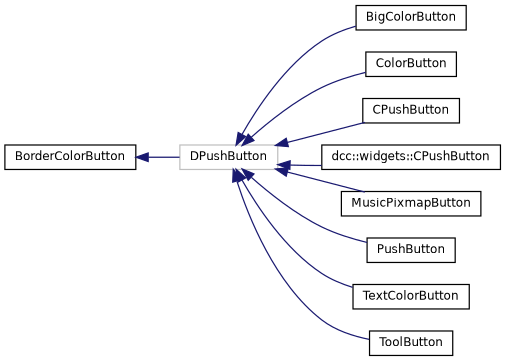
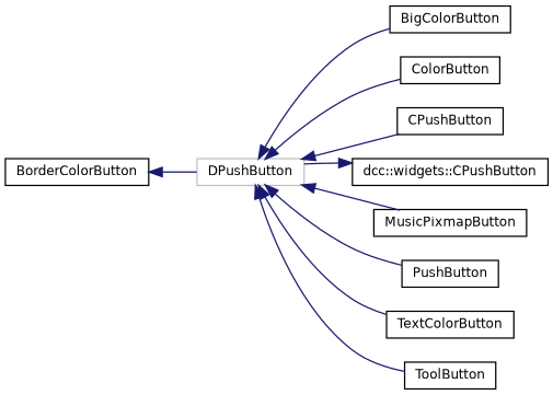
  digraph {
    rankdir=LR
    node [color=black fillcolor=white fontname=Helvetica fontsize=10 shape=record style=filled]
    edge [color=midnightblue dir=back fontname=Helvetica fontsize=10 labelfontname=Helvetica labelfontsize=10 style=solid]
    n1 [color=grey75 height=0.2 label=DPushButton width=0.4]
    n2 [height=0.2 label=BigColorButton width=0.4]
    n3 [height=0.2 label=ColorButton width=0.4]
    n4 [height=0.2 label=CPushButton width=0.4]
    n5 [height=0.2 label="dcc::widgets::CPushButton" width=0.4]
    n6 [height=0.2 label=MusicPixmapButton width=0.4]
    n7 [height=0.2 label=PushButton width=0.4]
    n8 [height=0.2 label=TextColorButton width=0.4]
    n9 [height=0.2 label=ToolButton width=0.4]
    n10 [height=0.2 label=BorderColorButton width=0.4]
    n1 -> n2
    n1 -> n3
    n1 -> n4
-   n1 -> n5
+   n5 -> n1
    n1 -> n6
    n1 -> n7
    n1 -> n8
    n1 -> n9
    n10 -> n1
  }
